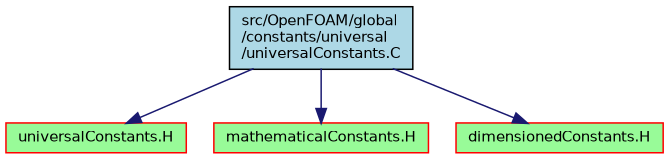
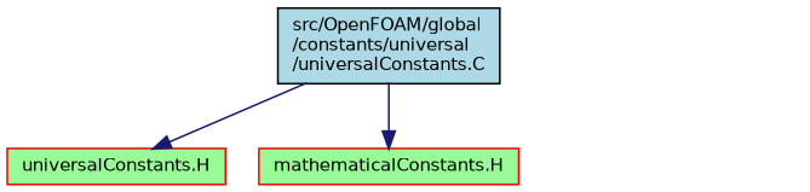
  digraph {
    node [color=red fillcolor=palegreen fontname=Helvetica fontsize=10 shape=record style=filled]
    edge [color=midnightblue fontname=Helvetica fontsize=10 labelfontname=Helvetica labelfontsize=10 style=solid]
    n1 [color=black fillcolor=lightblue fontcolor=black height=0.2 label="src/OpenFOAM/global\l/constants/universal\l/universalConstants.C" width=0.4]
    n2 [height=0.2 label="universalConstants.H" width=0.4]
    n3 [height=0.2 label="mathematicalConstants.H" width=0.4]
-   n4 [height=0.2 label="dimensionedConstants.H" width=0.4]
    n1 -> n2
    n1 -> n3
-   n1 -> n4
  }
